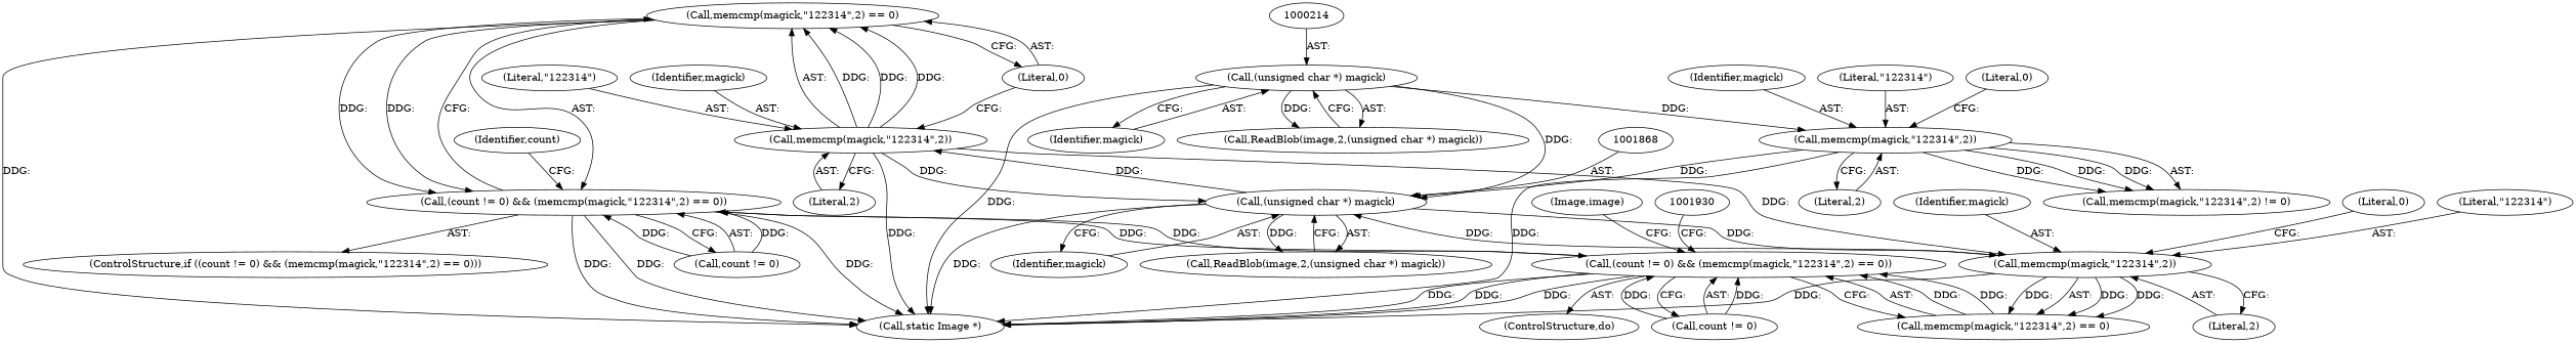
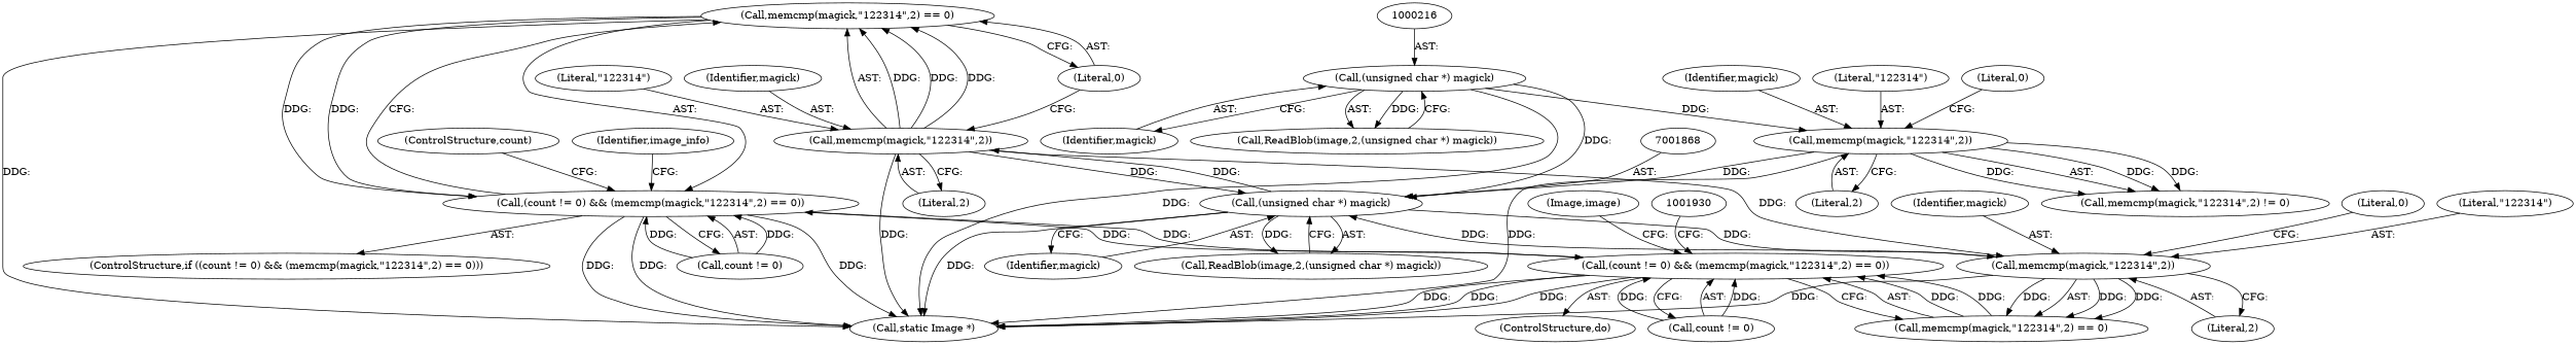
  digraph {
    n1 [label="(Call,memcmp(magick,\"\122\314\",2) == 0)"]
    n2 [label="(Call,(count != 0) && (memcmp(magick,\"\122\314\",2) == 0))"]
    n3 [label="(Call,static Image *)"]
    n4 [label="(Literal,0)"]
    n5 [label="(Call,(count != 0) && (memcmp(magick,\"\122\314\",2) == 0))"]
    n6 [label="(Call,count != 0)"]
    n7 [label="(ControlStructure,if ((count != 0) && (memcmp(magick,\"\122\314\",2) == 0)))"]
    n8 [label="(Call,memcmp(magick,\"\122\314\",2))"]
    n9 [label="(Call,(unsigned char *) magick)"]
    n10 [label="(Call,memcmp(magick,\"\122\314\",2))"]
    n11 [label="(Literal,2)"]
    n12 [label="(Call,ReadBlob(image,2,(unsigned char *) magick))"]
    n13 [label="(Identifier,magick)"]
    n14 [label="(Call,memcmp(magick,\"\122\314\",2) == 0)"]
    n15 [label="(Literal,2)"]
    n16 [label="(Call,memcmp(magick,\"\122\314\",2))"]
    n17 [label="(Literal,2)"]
    n18 [label="(Call,memcmp(magick,\"\122\314\",2) != 0)"]
    n19 [label="(Call,(unsigned char *) magick)"]
    n20 [label="(Identifier,magick)"]
    n21 [label="(Call,ReadBlob(image,2,(unsigned char *) magick))"]
    n22 [label="(ControlStructure,do)"]
    n23 [label="(Call,count != 0)"]
-   n24 [label="(Identifier,count)"]
+   n24 [label="(ControlStructure,count)"]
    n25 [label="(Literal,\"\122\314\")"]
    n26 [label="(Literal,0)"]
    n27 [label="(Identifier,magick)"]
    n28 [label="(Identifier,magick)"]
    n29 [label="(Literal,\"\122\314\")"]
    n30 [label="(Image,image)"]
    n31 [label="(Identifier,magick)"]
    n32 [label="(Literal,0)"]
    n33 [label="(Literal,\"\122\314\")"]
-   1001868
-   1000216 [label=1000214]
+   n34 [label="(Identifier,image_info)"]
+   1001868 [label=7001868]
+   1000216
    1001930
    n1 -> n2 [label="AST: "]
    n1 -> n2 [label="DDG: "]
    n1 -> n2 [label="DDG: "]
    n1 -> n3 [label="DDG: "]
    n1 -> n4 [label="CFG: "]
    n2 -> n1 [label="CFG: "]
    n2 -> n3 [label="DDG: "]
    n2 -> n3 [label="DDG: "]
    n2 -> n3 [label="DDG: "]
    n2 -> n5 [label="DDG: "]
    n2 -> n6 [label="CFG: "]
    n2 -> n7 [label="AST: "]
    n4 -> n1 [label="AST: "]
    n4 -> n8 [label="CFG: "]
    n5 -> n2 [label="DDG: "]
    n5 -> n3 [label="DDG: "]
    n5 -> n3 [label="DDG: "]
    n5 -> n3 [label="DDG: "]
    n5 -> n14 [label="CFG: "]
    n5 -> n22 [label="AST: "]
    n5 -> n23 [label="CFG: "]
    n6 -> n2 [label="AST: "]
    n6 -> n2 [label="DDG: "]
    n6 -> n2 [label="DDG: "]
    n8 -> n1 [label="AST: "]
    n8 -> n1 [label="DDG: "]
    n8 -> n1 [label="DDG: "]
    n8 -> n1 [label="DDG: "]
    n8 -> n3 [label="DDG: "]
    n8 -> n9 [label="DDG: "]
    n8 -> n10 [label="DDG: "]
    n8 -> n11 [label="CFG: "]
    n9 -> n3 [label="DDG: "]
    n9 -> n8 [label="DDG: "]
    n9 -> n10 [label="DDG: "]
    n9 -> n12 [label="AST: "]
    n9 -> n12 [label="DDG: "]
    n9 -> n13 [label="CFG: "]
    n10 -> n3 [label="DDG: "]
    n10 -> n9 [label="DDG: "]
    n10 -> n14 [label="AST: "]
    n10 -> n14 [label="DDG: "]
    n10 -> n14 [label="DDG: "]
    n10 -> n14 [label="DDG: "]
    n10 -> n15 [label="CFG: "]
    n11 -> n8 [label="AST: "]
    n12 -> n9 [label="CFG: "]
    n13 -> n9 [label="AST: "]
    n14 -> n5 [label="AST: "]
    n14 -> n5 [label="DDG: "]
    n14 -> n5 [label="DDG: "]
    n15 -> n10 [label="AST: "]
    n16 -> n3 [label="DDG: "]
    n16 -> n9 [label="DDG: "]
    n16 -> n17 [label="CFG: "]
    n16 -> n18 [label="AST: "]
    n16 -> n18 [label="DDG: "]
    n16 -> n18 [label="DDG: "]
    n16 -> n18 [label="DDG: "]
    n17 -> n16 [label="AST: "]
    n19 -> n3 [label="DDG: "]
    n19 -> n9 [label="DDG: "]
    n19 -> n16 [label="DDG: "]
    n19 -> n20 [label="CFG: "]
    n19 -> n21 [label="AST: "]
    n19 -> n21 [label="DDG: "]
    n20 -> n19 [label="AST: "]
    n21 -> n19 [label="CFG: "]
    n23 -> n5 [label="AST: "]
    n23 -> n5 [label="DDG: "]
    n23 -> n5 [label="DDG: "]
    n24 -> n2 [label="CFG: "]
    n25 -> n16 [label="AST: "]
    n26 -> n16 [label="CFG: "]
    n27 -> n10 [label="AST: "]
    n28 -> n16 [label="AST: "]
    n29 -> n8 [label="AST: "]
    n30 -> n5 [label="CFG: "]
    n31 -> n8 [label="AST: "]
    n32 -> n10 [label="CFG: "]
    n33 -> n10 [label="AST: "]
+   n34 -> n2 [label="CFG: "]
    1001868 -> n9 [label="AST: "]
    1000216 -> n19 [label="AST: "]
    1001930 -> n5 [label="CFG: "]
  }
